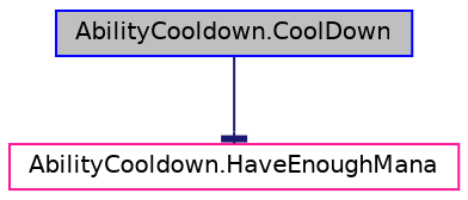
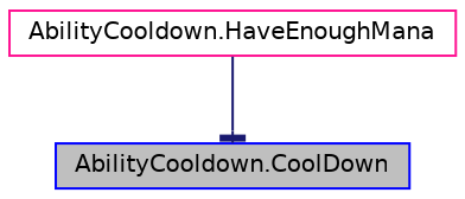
  digraph {
    rankdir=TB
    node [fontname=Helvetica fontsize=10 shape=record style=filled]
    n1 [color=blue fillcolor=grey75 fontcolor=black height=0.2 label="AbilityCooldown.CoolDown" width=0.4]
    n2 [color=deeppink fillcolor=white height=0.2 label="AbilityCooldown.HaveEnoughMana" width=0.4]
-   n1 -> n2 [color=midnightblue fontname=Helvetica fontsize=10 labelfontname=Helvetica labelfontsize=10 style=solid arrowhead=tee]
+   n2 -> n1 [color=midnightblue fontname=Helvetica fontsize=10 labelfontname=Helvetica labelfontsize=10 style=solid arrowhead=tee]
  }
